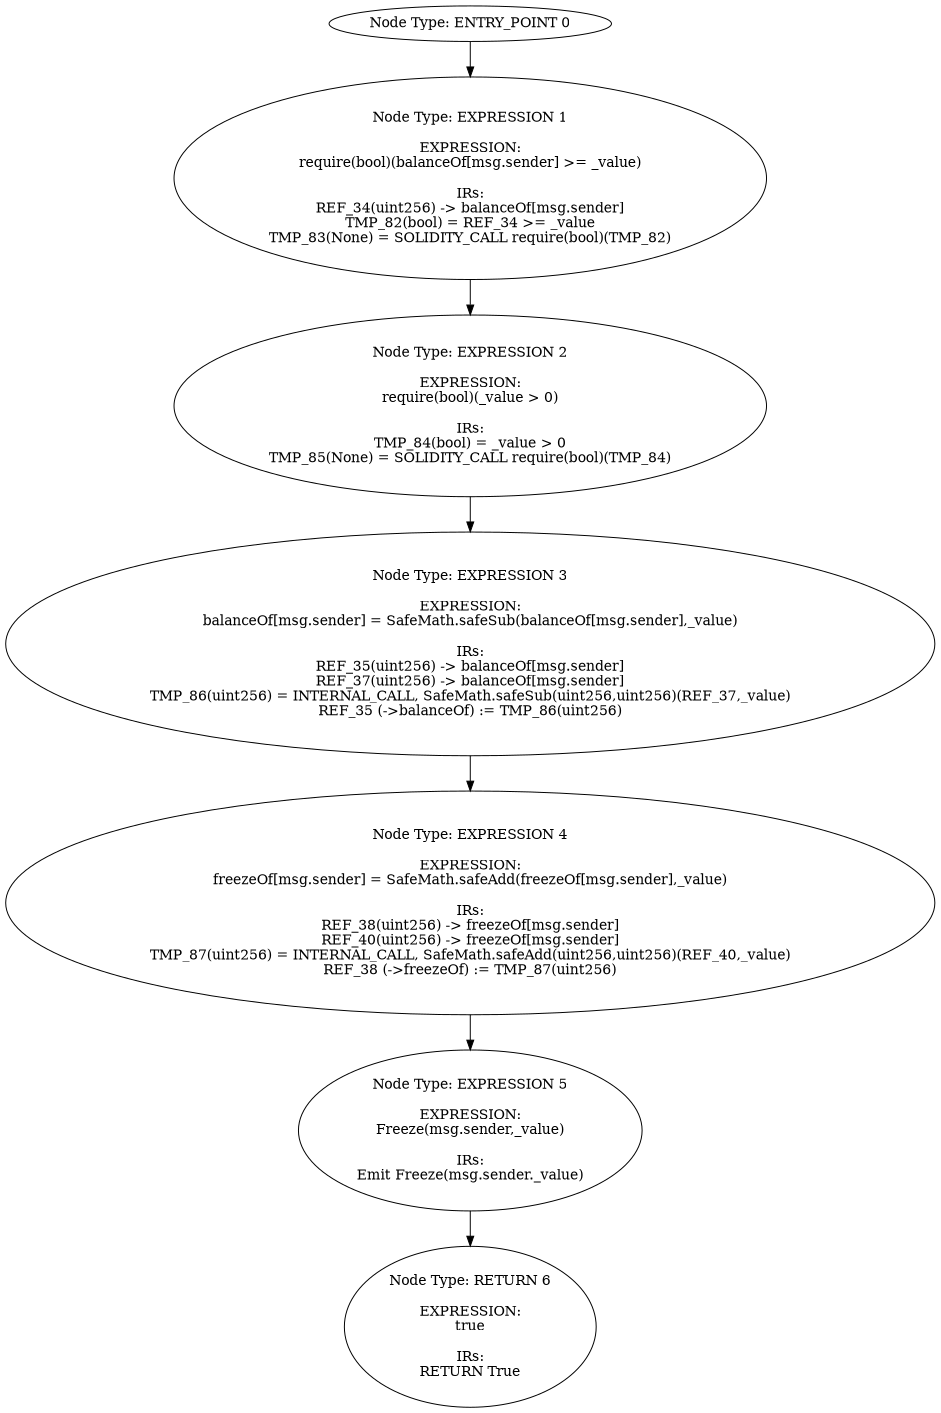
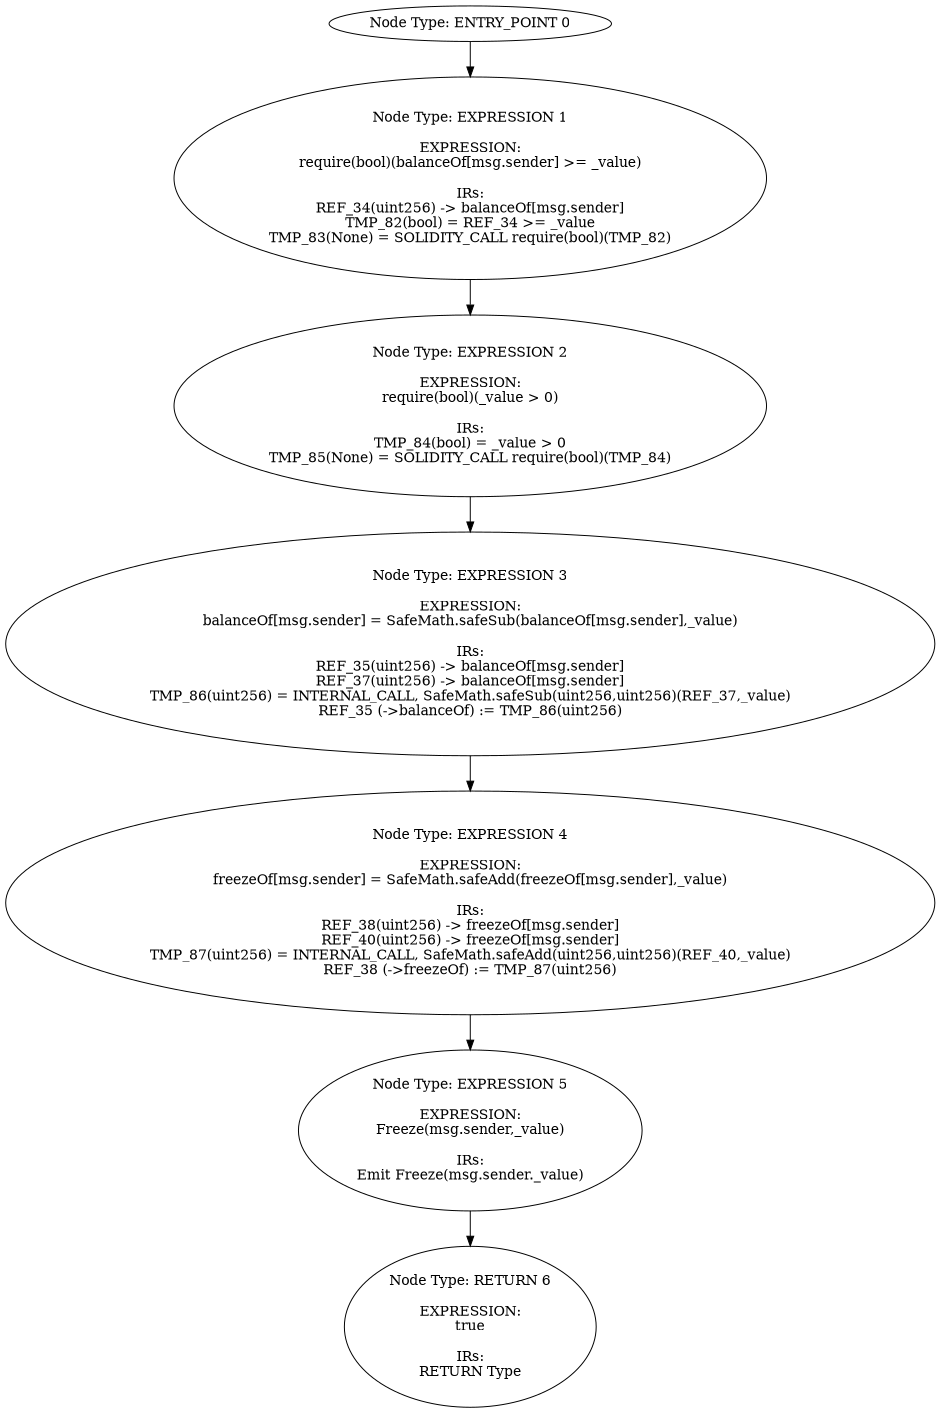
  digraph {
    n1 [label="Node Type: ENTRY_POINT 0\n"]
    n2 [label="Node Type: EXPRESSION 1\n\nEXPRESSION:\nrequire(bool)(balanceOf[msg.sender] >= _value)\n\nIRs:\nREF_34(uint256) -> balanceOf[msg.sender]\nTMP_82(bool) = REF_34 >= _value\nTMP_83(None) = SOLIDITY_CALL require(bool)(TMP_82)"]
    n3 [label="Node Type: EXPRESSION 2\n\nEXPRESSION:\nrequire(bool)(_value > 0)\n\nIRs:\nTMP_84(bool) = _value > 0\nTMP_85(None) = SOLIDITY_CALL require(bool)(TMP_84)"]
    n4 [label="Node Type: EXPRESSION 3\n\nEXPRESSION:\nbalanceOf[msg.sender] = SafeMath.safeSub(balanceOf[msg.sender],_value)\n\nIRs:\nREF_35(uint256) -> balanceOf[msg.sender]\nREF_37(uint256) -> balanceOf[msg.sender]\nTMP_86(uint256) = INTERNAL_CALL, SafeMath.safeSub(uint256,uint256)(REF_37,_value)\nREF_35 (->balanceOf) := TMP_86(uint256)"]
    n5 [label="Node Type: EXPRESSION 4\n\nEXPRESSION:\nfreezeOf[msg.sender] = SafeMath.safeAdd(freezeOf[msg.sender],_value)\n\nIRs:\nREF_38(uint256) -> freezeOf[msg.sender]\nREF_40(uint256) -> freezeOf[msg.sender]\nTMP_87(uint256) = INTERNAL_CALL, SafeMath.safeAdd(uint256,uint256)(REF_40,_value)\nREF_38 (->freezeOf) := TMP_87(uint256)"]
    n6 [label="Node Type: EXPRESSION 5\n\nEXPRESSION:\nFreeze(msg.sender,_value)\n\nIRs:\nEmit Freeze(msg.sender._value)"]
-   n7 [label="Node Type: RETURN 6\n\nEXPRESSION:\ntrue\n\nIRs:\nRETURN True"]
+   n7 [label="Node Type: RETURN 6\n\nEXPRESSION:\ntrue\n\nIRs:\nRETURN Type"]
    n1 -> n2
    n2 -> n3
    n3 -> n4
    n4 -> n5
    n5 -> n6
    n6 -> n7
  }
